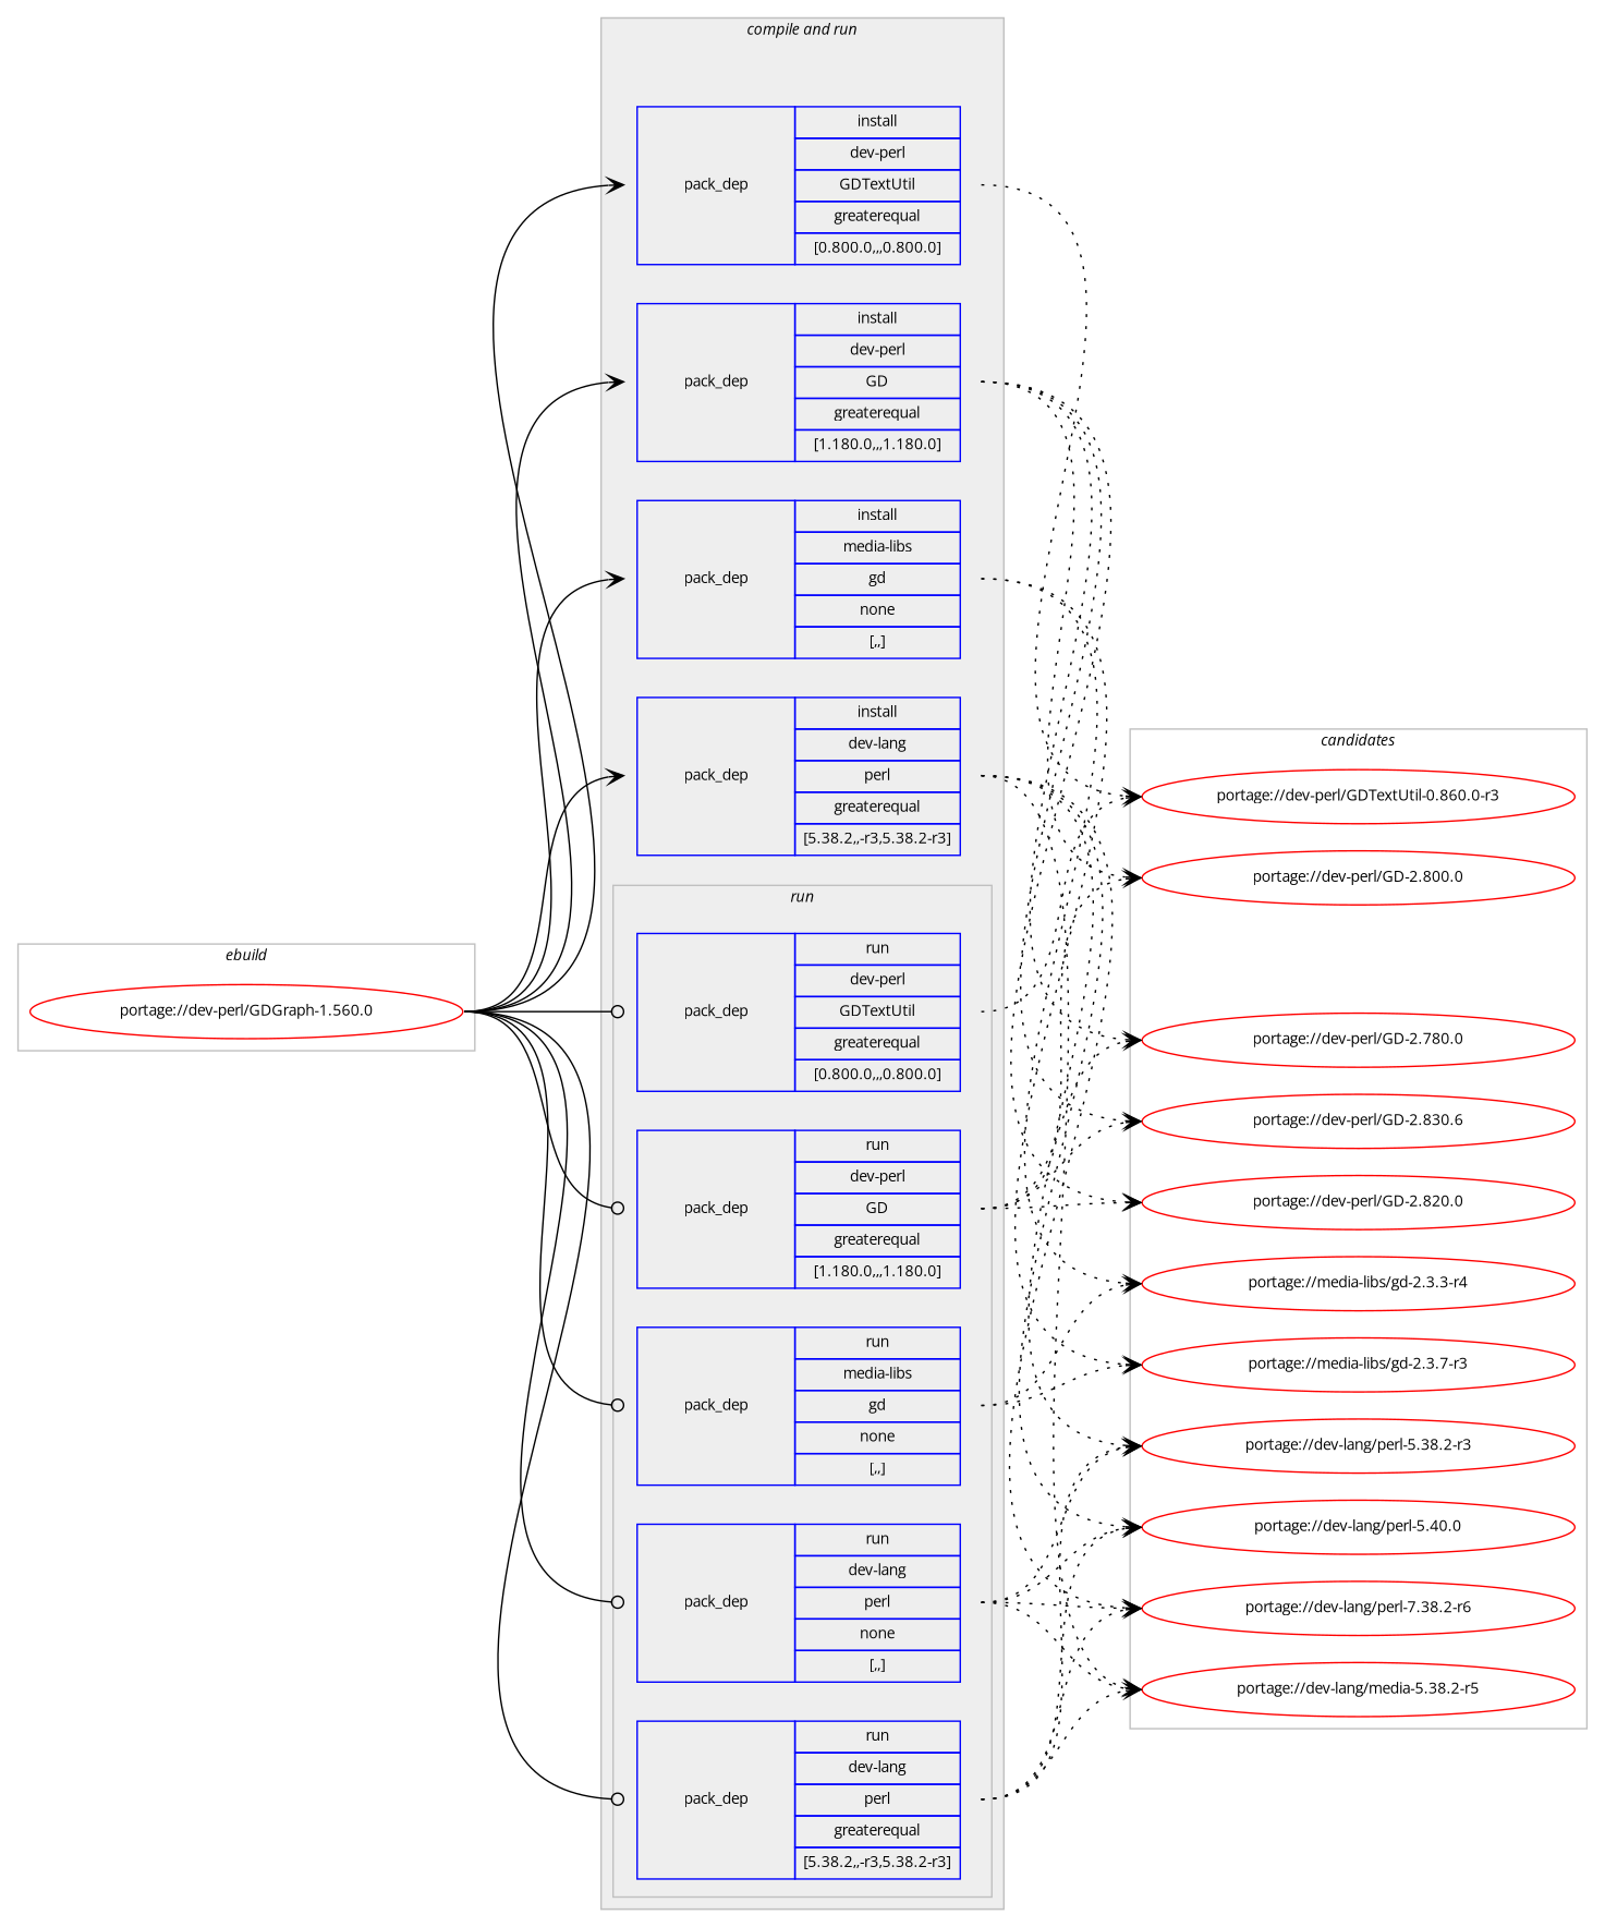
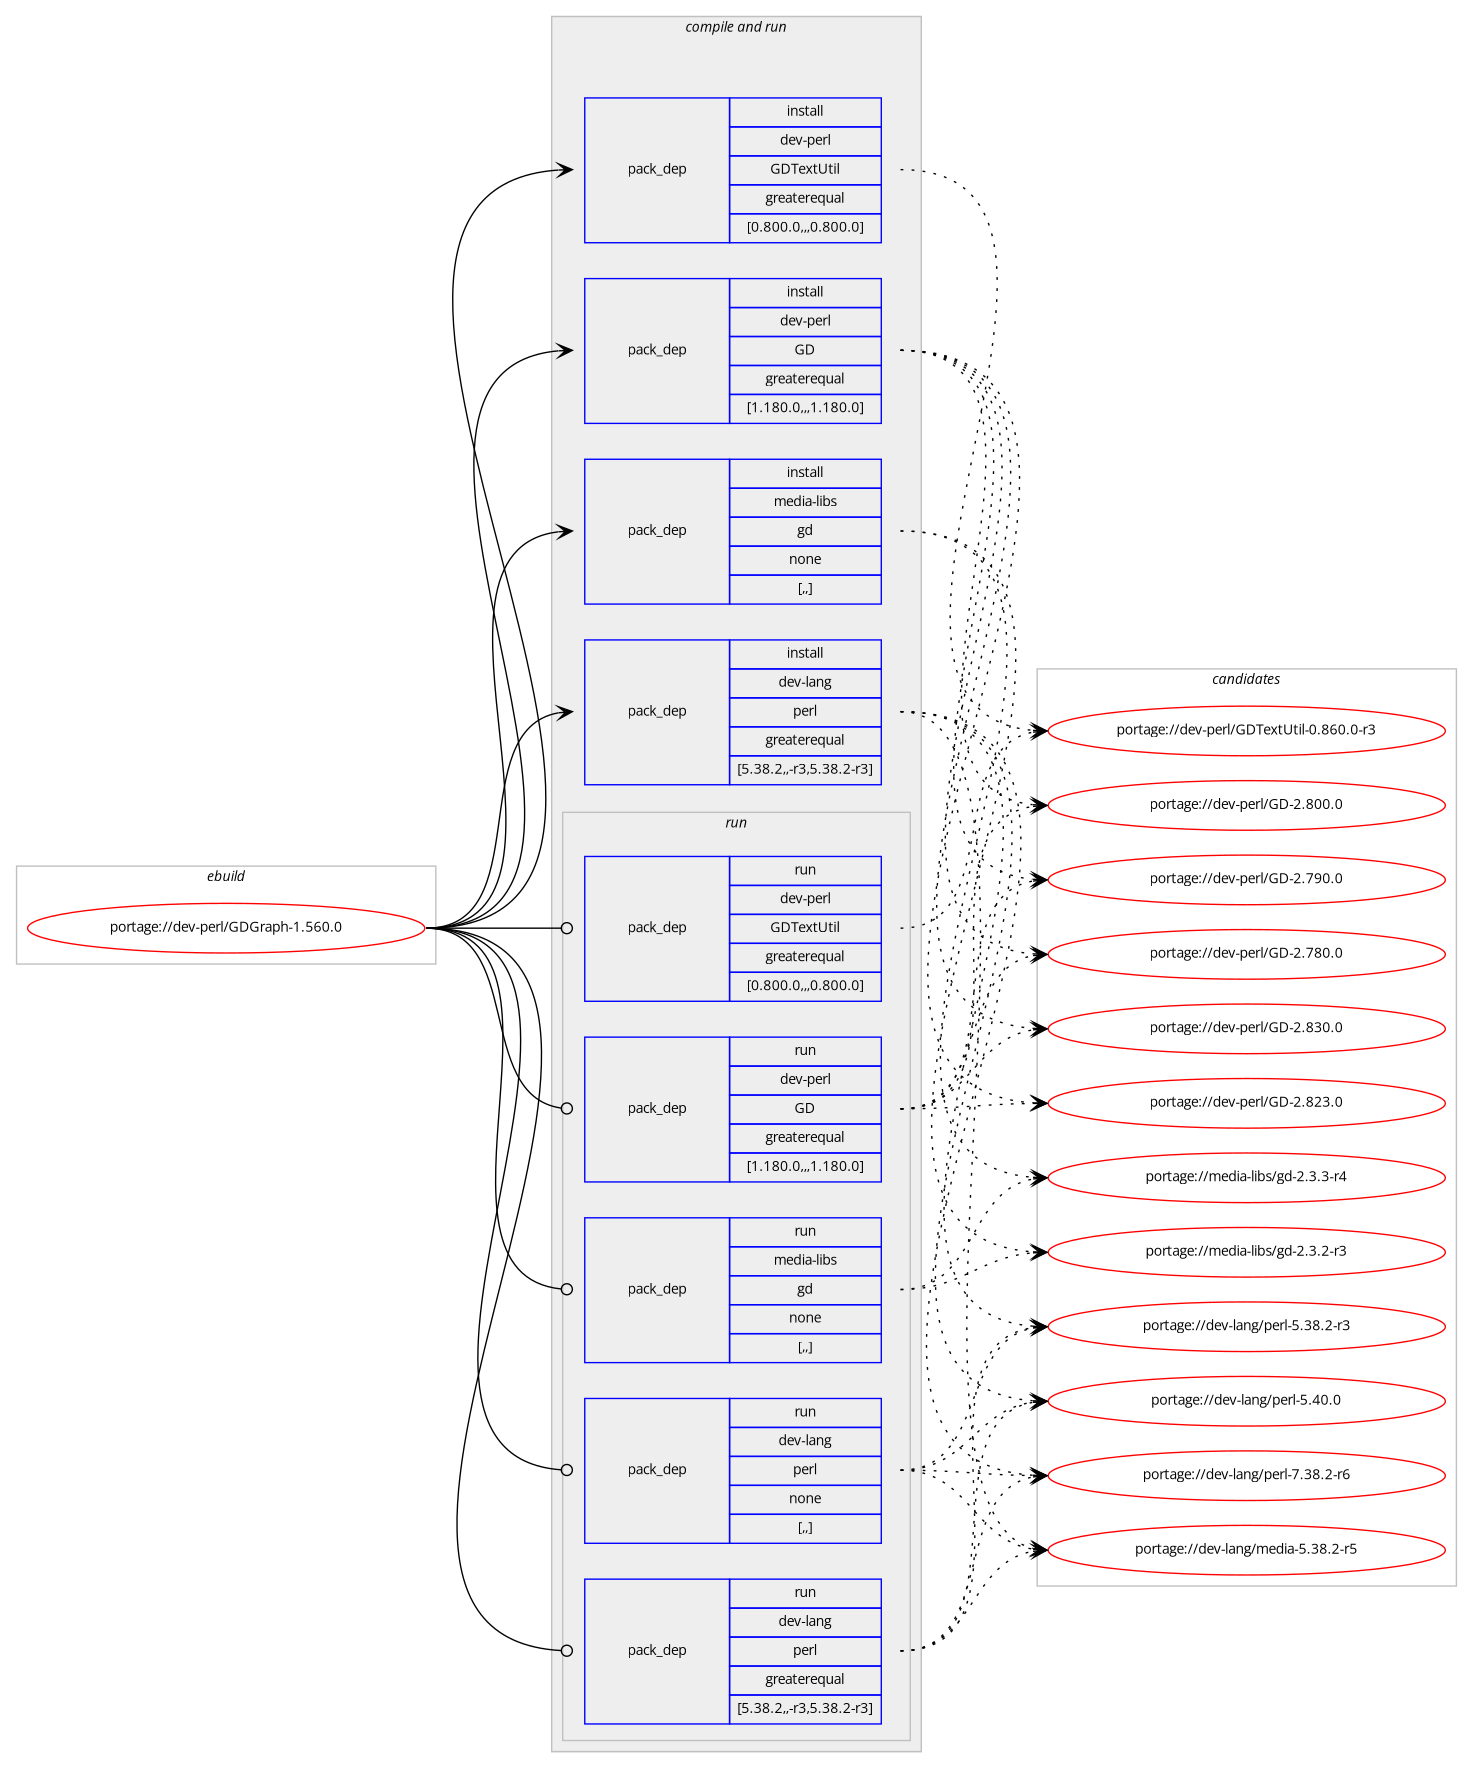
  digraph {
    compound=true
    concentrate=true
    fontname="Open Sans"
    fontsize=10
    newrank=true
    rankdir=LR
    ranksep=1.5
    node [color=red fontname="Open Sans" fontsize=10]
    edge [arrowhead=vee fontname="Open Sans" headport=w style=dotted tailport=e weight=100]
    n1 [label="portage://dev-perl/GDGraph-1.560.0" width=4]
    n2 [color=blue label=<<TABLE BORDER="0" CELLBORDER="1" CELLSPACING="0" CELLPADDING="4" WIDTH="220"><TR><TD ROWSPAN="6" CELLPADDING="30">pack_dep</TD></TR><TR><TD WIDTH="110">install</TD></TR><TR><TD>dev-lang</TD></TR><TR><TD>perl</TD></TR><TR><TD>greaterequal</TD></TR><TR><TD>[5.38.2,,-r3,5.38.2-r3]</TD></TR></TABLE>> shape=none]
    n3 [color=blue label=<<TABLE BORDER="0" CELLBORDER="1" CELLSPACING="0" CELLPADDING="4" WIDTH="220"><TR><TD ROWSPAN="6" CELLPADDING="30">pack_dep</TD></TR><TR><TD WIDTH="110">install</TD></TR><TR><TD>dev-perl</TD></TR><TR><TD>GD</TD></TR><TR><TD>greaterequal</TD></TR><TR><TD>[1.180.0,,,1.180.0]</TD></TR></TABLE>> shape=none]
    n4 [color=blue label=<<TABLE BORDER="0" CELLBORDER="1" CELLSPACING="0" CELLPADDING="4" WIDTH="220"><TR><TD ROWSPAN="6" CELLPADDING="30">pack_dep</TD></TR><TR><TD WIDTH="110">install</TD></TR><TR><TD>dev-perl</TD></TR><TR><TD>GDTextUtil</TD></TR><TR><TD>greaterequal</TD></TR><TR><TD>[0.800.0,,,0.800.0]</TD></TR></TABLE>> shape=none]
    n5 [color=blue label=<<TABLE BORDER="0" CELLBORDER="1" CELLSPACING="0" CELLPADDING="4" WIDTH="220"><TR><TD ROWSPAN="6" CELLPADDING="30">pack_dep</TD></TR><TR><TD WIDTH="110">install</TD></TR><TR><TD>media-libs</TD></TR><TR><TD>gd</TD></TR><TR><TD>none</TD></TR><TR><TD>[,,]</TD></TR></TABLE>> shape=none]
    n6 [color=blue label=<<TABLE BORDER="0" CELLBORDER="1" CELLSPACING="0" CELLPADDING="4" WIDTH="220"><TR><TD ROWSPAN="6" CELLPADDING="30">pack_dep</TD></TR><TR><TD WIDTH="110">run</TD></TR><TR><TD>dev-lang</TD></TR><TR><TD>perl</TD></TR><TR><TD>greaterequal</TD></TR><TR><TD>[5.38.2,,-r3,5.38.2-r3]</TD></TR></TABLE>> shape=none]
    n7 [color=blue label=<<TABLE BORDER="0" CELLBORDER="1" CELLSPACING="0" CELLPADDING="4" WIDTH="220"><TR><TD ROWSPAN="6" CELLPADDING="30">pack_dep</TD></TR><TR><TD WIDTH="110">run</TD></TR><TR><TD>dev-lang</TD></TR><TR><TD>perl</TD></TR><TR><TD>none</TD></TR><TR><TD>[,,]</TD></TR></TABLE>> shape=none]
    n8 [color=blue label=<<TABLE BORDER="0" CELLBORDER="1" CELLSPACING="0" CELLPADDING="4" WIDTH="220"><TR><TD ROWSPAN="6" CELLPADDING="30">pack_dep</TD></TR><TR><TD WIDTH="110">run</TD></TR><TR><TD>dev-perl</TD></TR><TR><TD>GD</TD></TR><TR><TD>greaterequal</TD></TR><TR><TD>[1.180.0,,,1.180.0]</TD></TR></TABLE>> shape=none]
    n9 [color=blue label=<<TABLE BORDER="0" CELLBORDER="1" CELLSPACING="0" CELLPADDING="4" WIDTH="220"><TR><TD ROWSPAN="6" CELLPADDING="30">pack_dep</TD></TR><TR><TD WIDTH="110">run</TD></TR><TR><TD>dev-perl</TD></TR><TR><TD>GDTextUtil</TD></TR><TR><TD>greaterequal</TD></TR><TR><TD>[0.800.0,,,0.800.0]</TD></TR></TABLE>> shape=none]
    n10 [color=blue label=<<TABLE BORDER="0" CELLBORDER="1" CELLSPACING="0" CELLPADDING="4" WIDTH="220"><TR><TD ROWSPAN="6" CELLPADDING="30">pack_dep</TD></TR><TR><TD WIDTH="110">run</TD></TR><TR><TD>media-libs</TD></TR><TR><TD>gd</TD></TR><TR><TD>none</TD></TR><TR><TD>[,,]</TD></TR></TABLE>> shape=none]
    n11 [label="portage://dev-lang/perl-5.40.0" width=4]
    n12 [label="portage://dev-lang/perl-7.38.2-r6" width=4]
    n13 [label="portage://dev-lang/media-5.38.2-r5" width=4]
    n14 [label="portage://dev-lang/perl-5.38.2-r3" width=4]
-   n15 [label="portage://dev-perl/GD-2.830.6" width=4]
-   n16 [label="portage://dev-perl/GD-2.820.0" width=4]
+   n15 [label="portage://dev-perl/GD-2.830.0" width=4]
+   n16 [label="portage://dev-perl/GD-2.823.0" width=4]
    n17 [label="portage://dev-perl/GD-2.800.0" width=4]
+   n18 [label="portage://dev-perl/GD-2.790.0" width=4]
    n19 [label="portage://dev-perl/GD-2.780.0" width=4]
    n20 [label="portage://dev-perl/GDTextUtil-0.860.0-r3" width=4]
    n21 [label="portage://media-libs/gd-2.3.3-r4" width=4]
-   n22 [label="portage://media-libs/gd-2.3.7-r3" width=4]
+   n22 [label="portage://media-libs/gd-2.3.2-r3" width=4]
    subgraph cluster_1 {
      color=gray
      label=<<i>ebuild</i>>
      n1
    }
    subgraph cluster_2 {
      color=gray
      label=<<i>dependencies</i>>
      subgraph cluster_3 {
        color=gray
        fillcolor="#eeeeee"
        label=<<i>compile</i>>
        style=filled
        subgraph sub_4 {
          color=gray
          fillcolor="#eeeeee"
          label=<<i>compile</i>>
          style=filled
          n2
        }
        subgraph sub_5 {
          color=gray
          fillcolor="#eeeeee"
          label=<<i>compile</i>>
          style=filled
          n3
        }
        subgraph sub_6 {
          color=gray
          fillcolor="#eeeeee"
          label=<<i>compile</i>>
          style=filled
          n4
        }
        subgraph sub_7 {
          color=gray
          fillcolor="#eeeeee"
          label=<<i>compile</i>>
          style=filled
          n5
        }
      }
      subgraph cluster_8 {
        color=gray
        fillcolor="#eeeeee"
        label=<<i>compile and run</i>>
        style=filled
      }
      subgraph cluster_9 {
        color=gray
        fillcolor="#eeeeee"
        label=<<i>run</i>>
        style=filled
        subgraph sub_10 {
          color=gray
          fillcolor="#eeeeee"
          label=<<i>run</i>>
          style=filled
          n6
        }
        subgraph sub_11 {
          color=gray
          fillcolor="#eeeeee"
          label=<<i>run</i>>
          style=filled
          n7
        }
        subgraph sub_12 {
          color=gray
          fillcolor="#eeeeee"
          label=<<i>run</i>>
          style=filled
          n8
        }
        subgraph sub_13 {
          color=gray
          fillcolor="#eeeeee"
          label=<<i>run</i>>
          style=filled
          n9
        }
        subgraph sub_14 {
          color=gray
          fillcolor="#eeeeee"
          label=<<i>run</i>>
          style=filled
          n10
        }
      }
    }
    subgraph cluster_15 {
      color=gray
      label=<<i>candidates</i>>
      rank=same
      subgraph sub_16 {
        color=black
        label=<<i>candidates</i>>
        nodesep=1
        rank=same
        n11
        n12
        n13
        n14
      }
      subgraph sub_17 {
        color=black
        label=<<i>candidates</i>>
        nodesep=1
        rank=same
        n15
        n16
        n17
+       n18
        n19
      }
      subgraph sub_18 {
        color=black
        label=<<i>candidates</i>>
        nodesep=1
        rank=same
        n20
      }
      subgraph sub_19 {
        color=black
        label=<<i>candidates</i>>
        nodesep=1
        rank=same
        n21
        n22
      }
      subgraph sub_20 {
        color=black
        label=<<i>candidates</i>>
        nodesep=1
        rank=same
        n11
        n12
        n13
        n14
      }
      subgraph sub_21 {
        color=black
        label=<<i>candidates</i>>
        nodesep=1
        rank=same
        n11
        n12
        n13
        n14
      }
      subgraph sub_22 {
        color=black
        label=<<i>candidates</i>>
        nodesep=1
        rank=same
        n15
        n16
        n17
+       n18
        n19
      }
      subgraph sub_23 {
        color=black
        label=<<i>candidates</i>>
        nodesep=1
        rank=same
        n20
      }
      subgraph sub_24 {
        color=black
        label=<<i>candidates</i>>
        nodesep=1
        rank=same
        n21
        n22
      }
    }
    n1 -> n2 [style=solid weight=20]
    n1 -> n3 [style=solid weight=20]
    n1 -> n4 [style=solid weight=20]
    n1 -> n5 [style=solid weight=20]
    n1 -> n6 [arrowhead=odot style=solid weight=20]
    n1 -> n7 [arrowhead=odot style=solid weight=20]
    n1 -> n8 [arrowhead=odot style=solid weight=20]
    n1 -> n9 [arrowhead=odot style=solid weight=20]
    n1 -> n10 [arrowhead=odot style=solid weight=20]
    n2 -> n11
    n2 -> n12
    n2 -> n13
    n2 -> n14
    n3 -> n15
    n3 -> n16
    n3 -> n17
+   n3 -> n18
    n3 -> n19
    n4 -> n20
    n5 -> n21
    n5 -> n22
    n6 -> n11
    n6 -> n12
    n6 -> n13
    n6 -> n14
    n7 -> n11
    n7 -> n12
    n7 -> n13
    n7 -> n14
    n8 -> n15
    n8 -> n16
    n8 -> n17
+   n8 -> n18
    n8 -> n19
    n9 -> n20
    n10 -> n21
    n10 -> n22
  }
